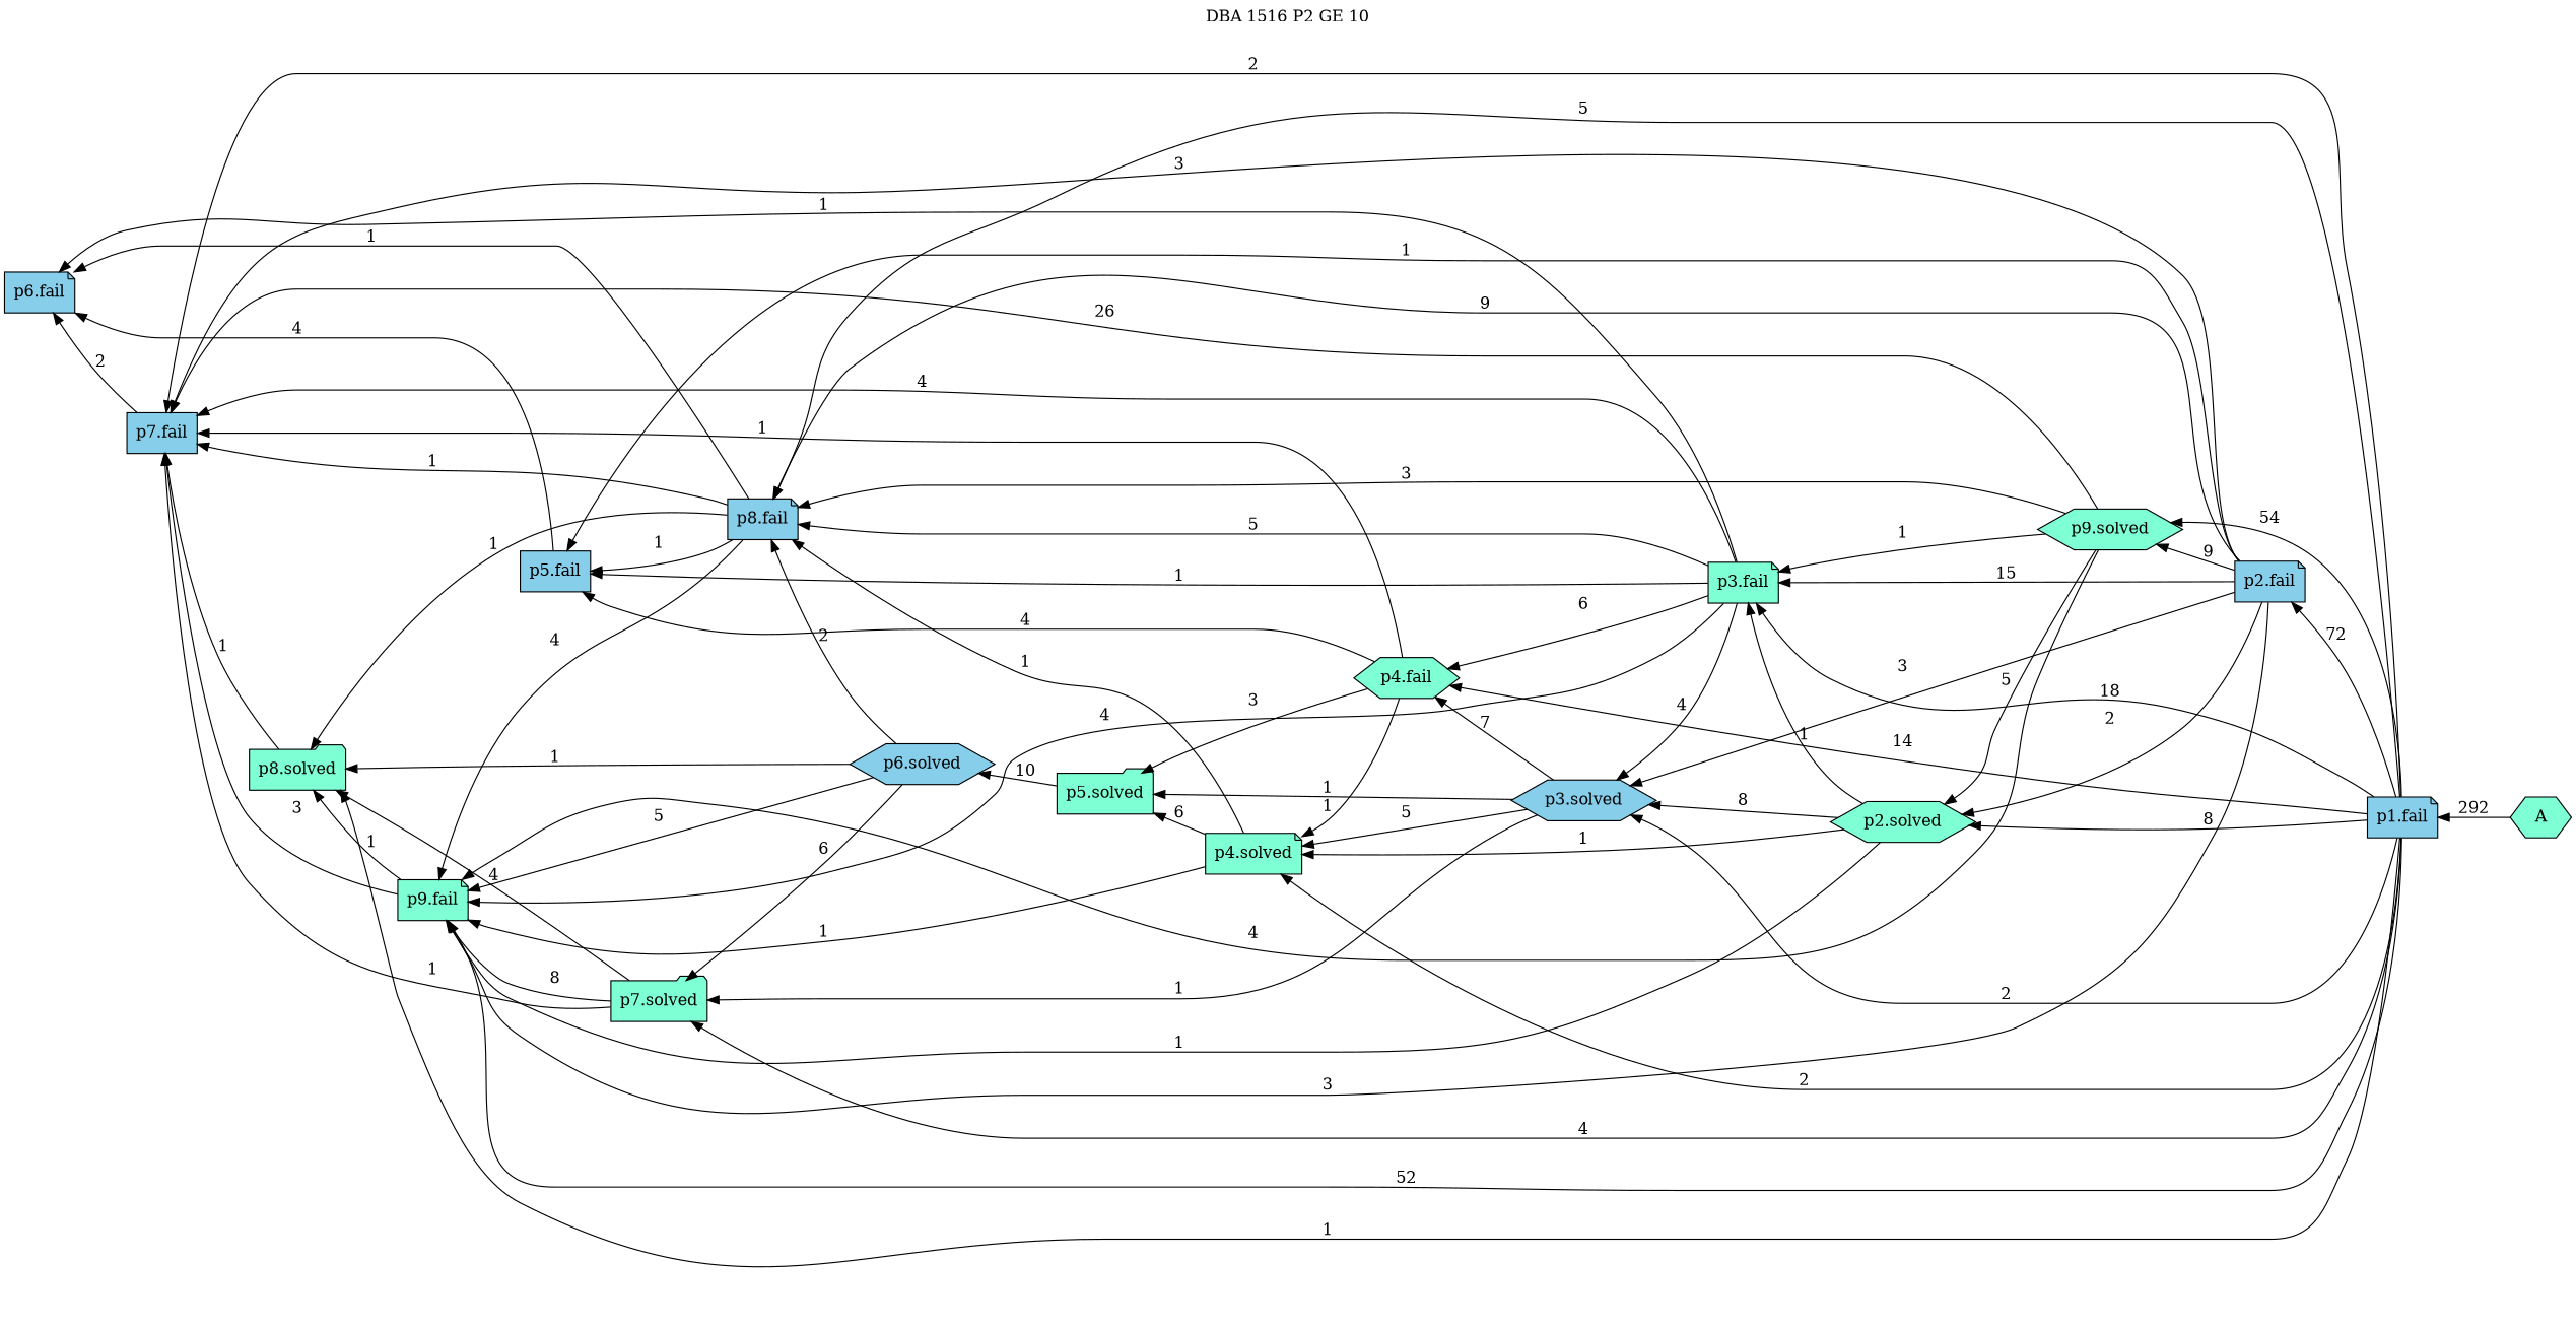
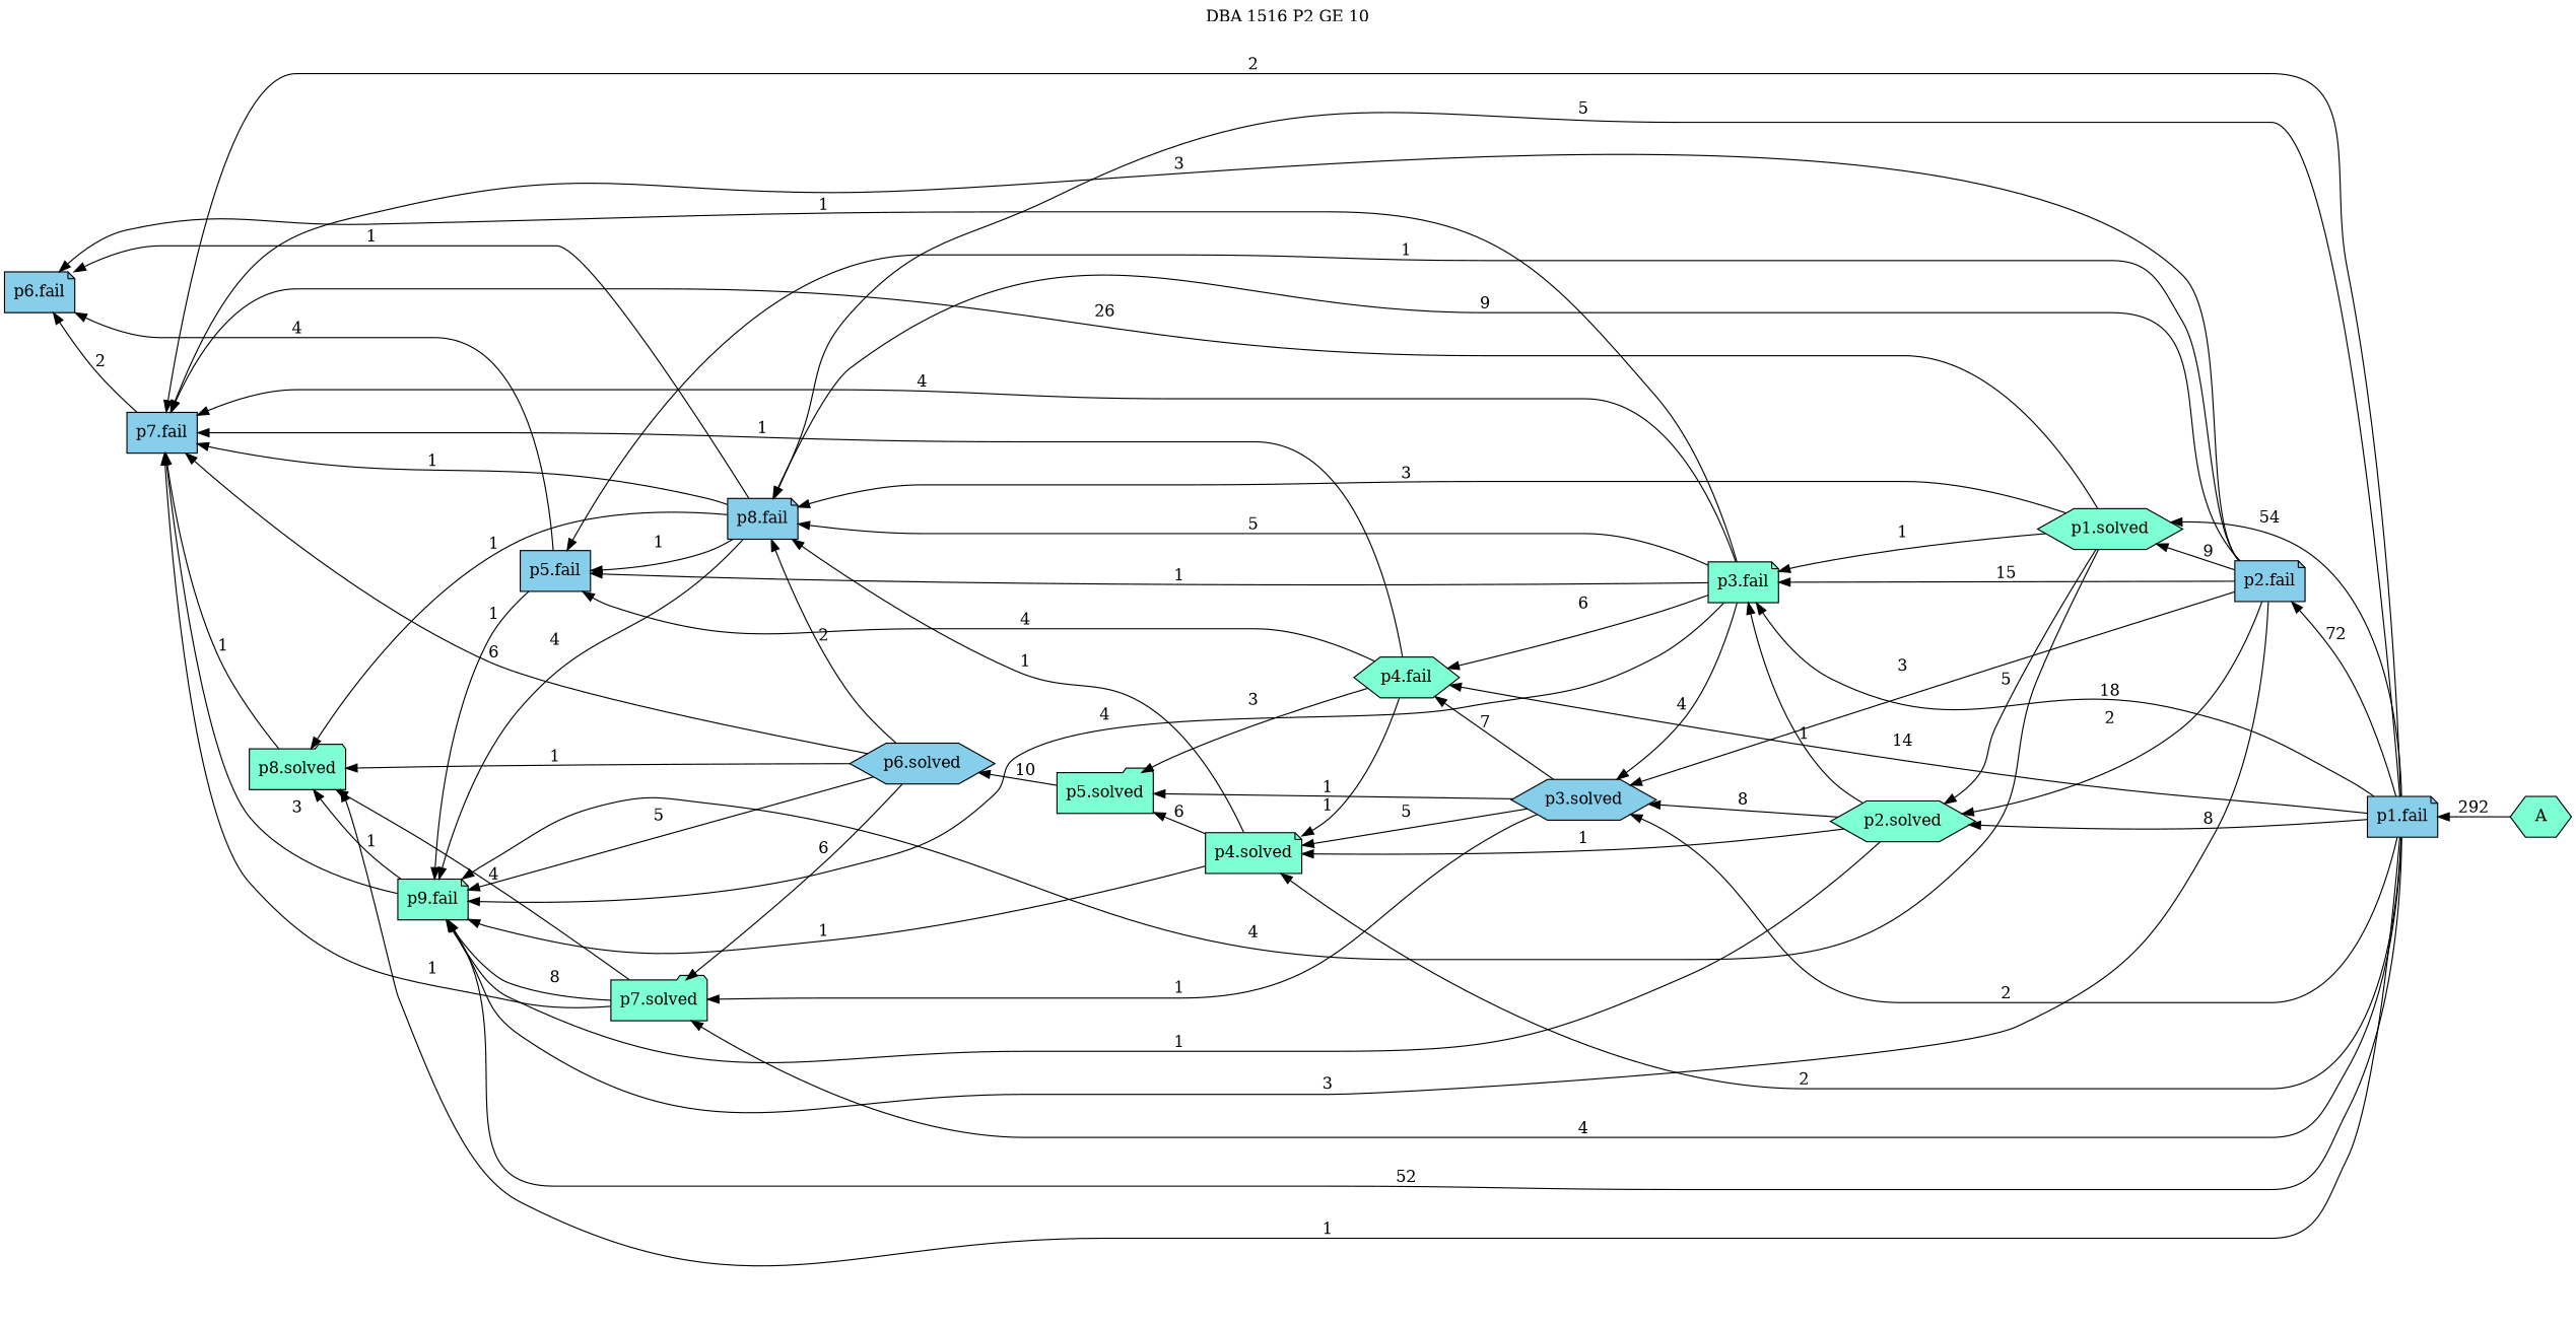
  digraph {
    label=" DBA 1516 P2 GE 10 "
    labelloc=tl
    rankdir=RL
    node [fillcolor=aquamarine shape=note style=filled]
    n1 [label=A shape=hexagon]
    n2 [fillcolor=skyblue label="p1.fail"]
-   n3 [label="p9.solved" shape=hexagon]
+   n3 [label="p1.solved" shape=hexagon]
    n4 [fillcolor=skyblue label="p2.fail"]
    n5 [label="p2.solved" shape=hexagon]
    n6 [fillcolor=skyblue label="p3.solved" shape=hexagon]
    n7 [label="p4.solved"]
    n8 [fillcolor=skyblue label="p7.fail" shape=box]
    n9 [label="p7.solved" shape=folder]
    n10 [label="p9.fail"]
    n11 [label="p8.solved" shape=folder]
    n12 [label="p4.fail" shape=hexagon]
    n13 [label="p3.fail"]
    n14 [fillcolor=skyblue label="p8.fail"]
    n15 [fillcolor=skyblue label="p5.fail" shape=box]
    n16 [label="p5.solved" shape=folder]
    n17 [fillcolor=skyblue label="p6.fail"]
    n18 [fillcolor=skyblue label="p6.solved" shape=hexagon]
    n1 -> n2 [label=292]
    n2 -> n3 [label=54]
    n2 -> n4 [label=72]
    n2 -> n5 [label=8]
    n2 -> n6 [label=2]
    n2 -> n7 [label=2]
    n2 -> n8 [label=2]
    n2 -> n9 [label=4]
    n2 -> n10 [label=52]
    n2 -> n11 [label=1]
    n2 -> n12 [label=14]
    n2 -> n13 [label=18]
    n2 -> n14 [label=5]
    n3 -> n5 [label=5]
    n3 -> n8 [label=26]
    n3 -> n10 [label=4]
    n3 -> n13 [label=1]
    n3 -> n14 [label=3]
    n4 -> n3 [label=9]
    n4 -> n5 [label=2]
    n4 -> n6 [label=3]
    n4 -> n8 [label=3]
    n4 -> n10 [label=3]
    n4 -> n13 [label=15]
    n4 -> n14 [label=9]
    n4 -> n15 [label=1]
    n5 -> n6 [label=8]
    n5 -> n7 [label=1]
    n5 -> n10 [label=1]
    n5 -> n13 [label=1]
    n6 -> n7 [label=5]
    n6 -> n9 [label=1]
    n6 -> n12 [label=7]
    n6 -> n16 [label=1]
    n7 -> n10 [label=1]
    n7 -> n14 [label=1]
    n7 -> n16 [label=6]
    n8 -> n17 [label=2]
    n9 -> n8 [label=1]
    n9 -> n10 [label=8]
    n9 -> n11 [label=4]
    n10 -> n8 [label=3]
    n10 -> n11 [label=1]
    n11 -> n8 [label=1]
    n12 -> n7 [label=1]
    n12 -> n8 [label=1]
    n12 -> n15 [label=4]
    n12 -> n16 [label=3]
    n13 -> n6 [label=4]
    n13 -> n8 [label=4]
    n13 -> n10 [label=4]
    n13 -> n12 [label=6]
    n13 -> n14 [label=5]
    n13 -> n15 [label=1]
    n13 -> n17 [label=1]
    n14 -> n8 [label=1]
    n14 -> n10 [label=4]
    n14 -> n11 [label=1]
    n14 -> n15 [label=1]
    n14 -> n17 [label=1]
+   n15 -> n10 [label=1]
    n15 -> n17 [label=4]
    n16 -> n18 [label=10]
+   n18 -> n8 [label=6]
    n18 -> n9 [label=6]
    n18 -> n10 [label=5]
    n18 -> n11 [label=1]
    n18 -> n14 [label=2]
  }
